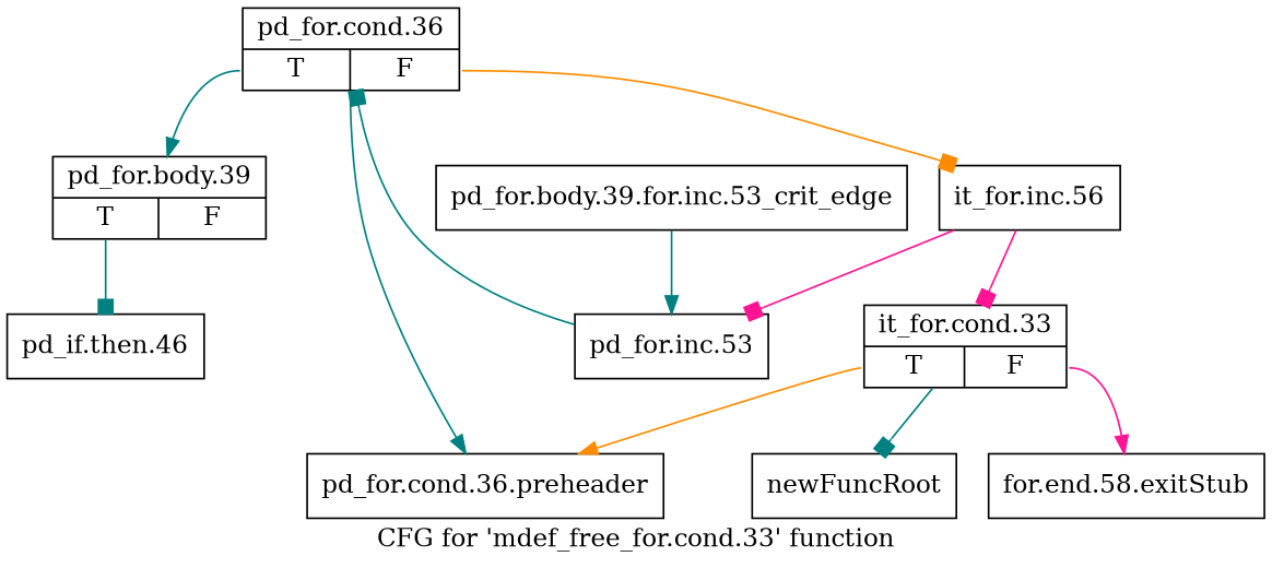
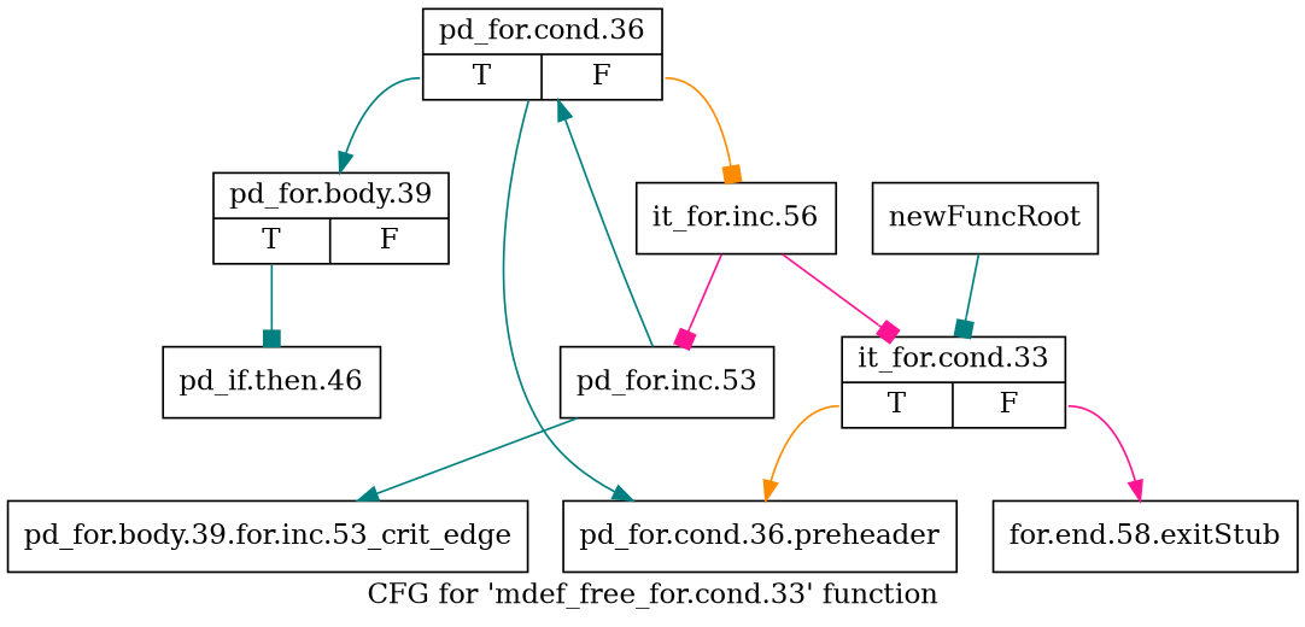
  digraph {
    label="CFG for 'mdef_free_for.cond.33' function"
    node [shape=record]
    edge [arrowhead=box color=teal]
    n1 [label="{newFuncRoot}"]
    n2 [label="{it_for.cond.33|{<s0>T|<s1>F}}"]
    n3 [label="{for.end.58.exitStub}"]
    n4 [label="{pd_for.cond.36.preheader}"]
    n5 [label="{pd_for.cond.36|{<s0>T|<s1>F}}"]
    n6 [label="{pd_for.body.39|{<s0>T|<s1>F}}"]
    n7 [label="{it_for.inc.56}"]
    n8 [label="{pd_if.then.46}"]
    n9 [label="{pd_for.inc.53}"]
    n10 [label="{pd_for.body.39.for.inc.53_crit_edge}"]
-   n2 -> n1
+   n1 -> n2
    n2 -> n3 [arrowhead=normal color=deeppink tailport=s1]
    n2 -> n4 [arrowhead=normal color=darkorange tailport=s0]
    n5 -> n4 [arrowhead=normal]
    n5 -> n6 [arrowhead=normal tailport=s0]
    n5 -> n7 [color=darkorange tailport=s1]
    n6 -> n8 [tailport=s0]
    n7 -> n2 [color=deeppink]
    n7 -> n9 [color=deeppink]
-   n9 -> n5
-   n10 -> n9 [arrowhead=normal]
+   n9 -> n5 [arrowhead=normal]
+   n9 -> n10 [arrowhead=normal]
  }
